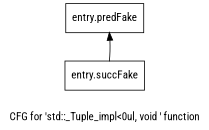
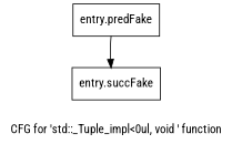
  digraph {
    label="CFG for 'std::_Tuple_impl\<0ul, void ' function"
    fontname="Roboto Condensed"
    node [shape=record fontname="Roboto Condensed"]
    n1 [label="{entry.predFake}"]
    n2 [filename="/tools/Xilinx/Vitis_HLS/2023.1/tps/lnx64/gcc-8.3.0/lib/gcc/x86_64-pc-linux-gnu/8.3.0/../../../../include/c++/8.3.0/tuple" label="{entry.succFake}" linenumber=351]
-   n2 -> n1 [execusionnum=2 filename="/tools/Xilinx/Vitis_HLS/2023.1/tps/lnx64/gcc-8.3.0/lib/gcc/x86_64-pc-linux-gnu/8.3.0/../../../../include/c++/8.3.0/tuple" fontname="Roboto Condensed"]
+   n1 -> n2 [execusionnum=2 filename="/tools/Xilinx/Vitis_HLS/2023.1/tps/lnx64/gcc-8.3.0/lib/gcc/x86_64-pc-linux-gnu/8.3.0/../../../../include/c++/8.3.0/tuple" fontname="Roboto Condensed"]
  }
